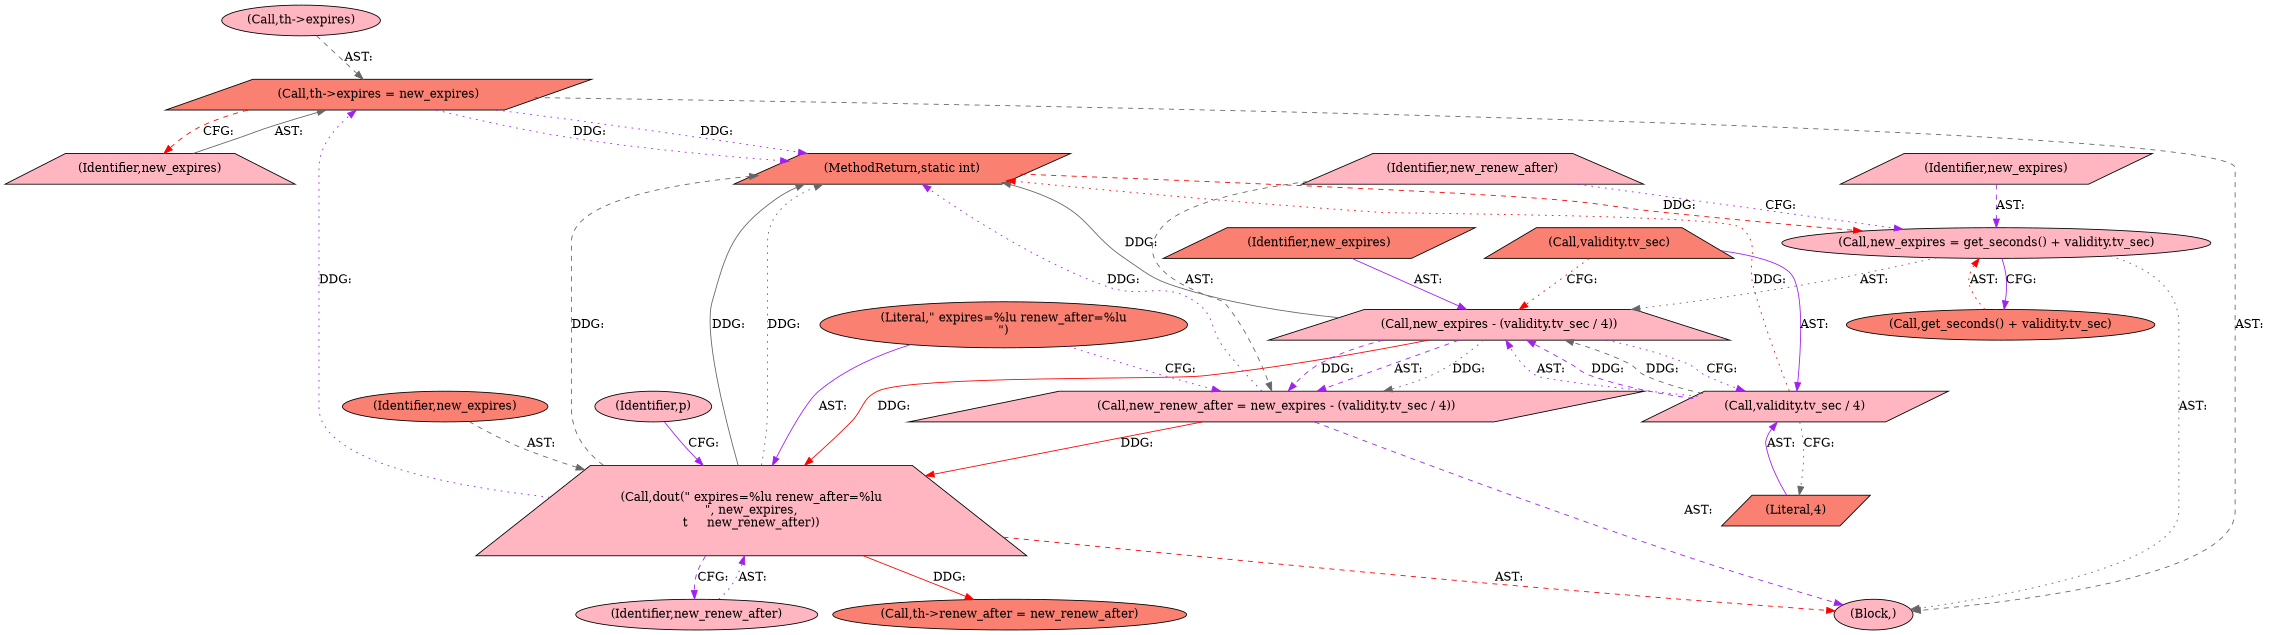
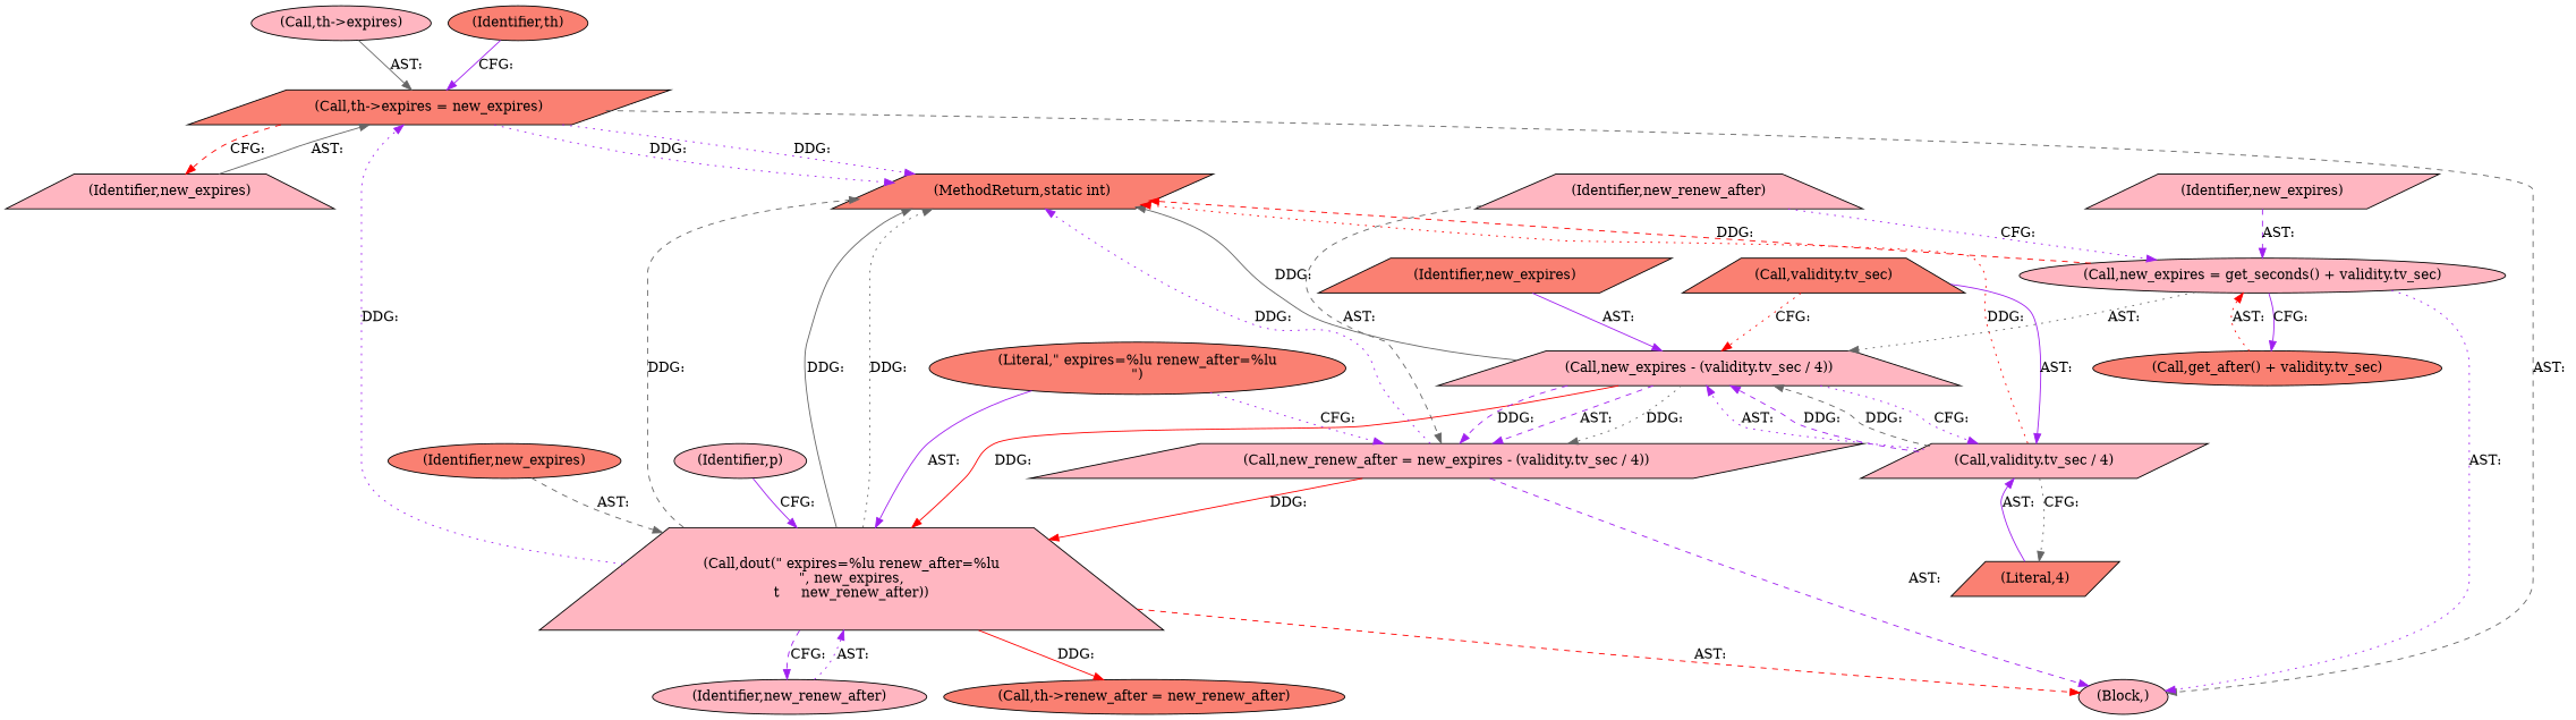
  digraph {
    node [fillcolor=lightpink shape=ellipse style=filled]
    edge [color=purple style=dotted]
    n1 [fillcolor=salmon label="(Call,th->expires = new_expires)" shape=parallelogram]
    n2 [label="(Identifier,new_expires)" shape=trapezium]
    n3 [fillcolor=salmon label="(MethodReturn,static int)" shape=parallelogram]
    n4 [label="(Block,)"]
    n5 [label="(Call,dout(\" expires=%lu renew_after=%lu\n\", new_expires,\n\t     new_renew_after))" shape=trapezium]
    n6 [label="(Identifier,new_renew_after)"]
    n7 [fillcolor=salmon label="(Call,th->renew_after = new_renew_after)"]
    n8 [label="(Call,new_expires - (validity.tv_sec / 4))" shape=trapezium]
    n9 [label="(Call,validity.tv_sec / 4)" shape=parallelogram]
    n10 [label="(Call,new_renew_after = new_expires - (validity.tv_sec / 4))" shape=parallelogram]
    n11 [fillcolor=salmon label="(Literal,4)" shape=parallelogram]
    n12 [label="(Call,new_expires = get_seconds() + validity.tv_sec)"]
-   n13 [fillcolor=salmon label="(Call,get_seconds() + validity.tv_sec)"]
+   n13 [fillcolor=salmon label="(Call,get_after() + validity.tv_sec)"]
    n14 [label="(Identifier,new_expires)" shape=parallelogram]
    n15 [fillcolor=salmon label="(Literal,\" expires=%lu renew_after=%lu\n\")"]
    n16 [label="(Call,th->expires)"]
    n17 [fillcolor=salmon label="(Identifier,new_expires)"]
    n18 [label="(Identifier,new_renew_after)" shape=trapezium]
    n19 [fillcolor=salmon label="(Identifier,new_expires)" shape=parallelogram]
    n20 [fillcolor=salmon label="(Call,validity.tv_sec)" shape=trapezium]
+   n21 [fillcolor=salmon label="(Identifier,th)"]
    n22 [label="(Identifier,p)"]
    n1 -> n2 [color=red label="CFG: " style=dashed]
    n1 -> n3 [label="DDG: "]
    n1 -> n3 [label="DDG: "]
    n1 -> n4 [color=gray40 label="AST: " style=dashed]
    n2 -> n1 [color=gray40 label="AST: " style=solid]
    n5 -> n1 [label="DDG: "]
    n5 -> n3 [color=gray40 label="DDG: "]
    n5 -> n3 [color=gray40 label="DDG: " style=dashed]
    n5 -> n3 [color=gray40 label="DDG: " style=solid]
    n5 -> n4 [color=red label="AST: " style=dashed]
    n5 -> n6 [label="CFG: " style=dashed]
    n5 -> n7 [color=red label="DDG: " style=solid]
    n6 -> n5 [label="AST: "]
    n8 -> n3 [color=gray40 label="DDG: " style=solid]
    n8 -> n5 [color=red label="DDG: " style=solid]
    n8 -> n9 [label="CFG: "]
    n8 -> n10 [label="AST: " style=dashed]
    n8 -> n10 [color=gray40 label="DDG: "]
    n8 -> n10 [label="DDG: " style=dashed]
    n9 -> n3 [color=red label="DDG: "]
    n9 -> n8 [label="AST: "]
    n9 -> n8 [label="DDG: " style=dashed]
    n9 -> n8 [color=gray40 label="DDG: " style=dashed]
    n9 -> n11 [color=gray40 label="CFG: "]
    n10 -> n3 [label="DDG: "]
    n10 -> n4 [label="AST: " style=dashed]
    n10 -> n5 [color=red label="DDG: " style=solid]
    n11 -> n9 [label="AST: " style=solid]
-   n3 -> n12 [color=red label="DDG: " style=dashed]
-   n12 -> n4 [color=gray40 label="AST: "]
+   n12 -> n3 [color=red label="DDG: " style=dashed]
+   n12 -> n4 [label="AST: "]
    n12 -> n8 [color=gray40 label="AST: "]
    n12 -> n13 [label="CFG: " style=solid]
    n13 -> n12 [color=red label="AST: "]
    n14 -> n12 [label="AST: " style=dashed]
    n15 -> n5 [label="AST: " style=solid]
    n15 -> n10 [label="CFG: "]
-   n16 -> n1 [color=gray40 label="AST: " style=dashed]
+   n16 -> n1 [color=gray40 label="AST: " style=solid]
    n17 -> n5 [color=gray40 label="AST: " style=dashed]
    n18 -> n10 [color=gray40 label="AST: " style=dashed]
    n18 -> n12 [label="CFG: "]
    n19 -> n8 [label="AST: " style=solid]
    n20 -> n8 [color=red label="CFG: "]
    n20 -> n9 [label="AST: " style=solid]
+   n21 -> n1 [label="CFG: " style=solid]
    n22 -> n5 [label="CFG: " style=solid]
  }
